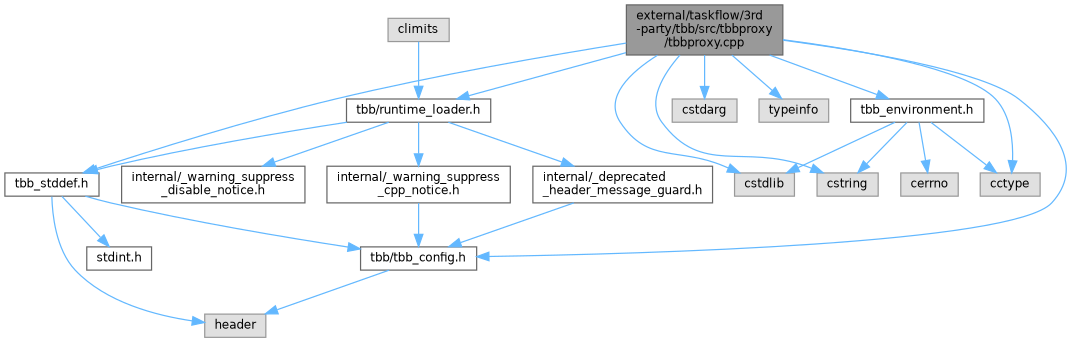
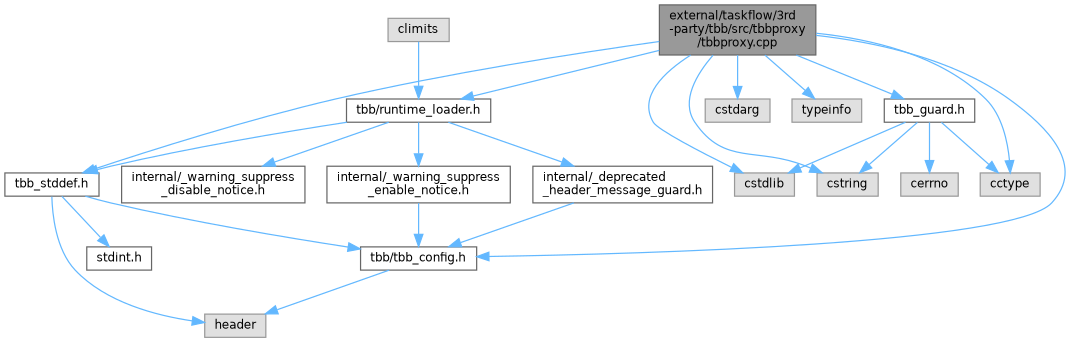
  digraph {
    node [color=grey40 fillcolor=white fontname=Helvetica fontsize=10 shape=box style=filled]
    edge [color=steelblue1 fontname=Helvetica fontsize=10 labelfontname=Helvetica labelfontsize=10 style=solid]
    n1 [color=gray40 fillcolor=grey60 fontcolor=black height=0.2 label="external/taskflow/3rd\l-party/tbb/src/tbbproxy\l/tbbproxy.cpp" width=0.4]
    n2 [height=0.2 label="tbb/tbb_config.h" width=0.4]
    n3 [height=0.2 label="tbb/runtime_loader.h" width=0.4]
    n4 [height=0.2 label="tbb_stddef.h" width=0.4]
-   n5 [height=0.2 label="tbb_environment.h" width=0.4]
+   n5 [height=0.2 label="tbb_guard.h" width=0.4]
    n6 [color=grey60 fillcolor="#E0E0E0" height=0.2 label=cstdlib width=0.4]
    n7 [color=grey60 fillcolor="#E0E0E0" height=0.2 label=cstring width=0.4]
    n8 [color=grey60 fillcolor="#E0E0E0" height=0.2 label=cctype width=0.4]
    n9 [color=grey60 fillcolor="#E0E0E0" height=0.2 label=cstdarg width=0.4]
    n10 [color=grey60 fillcolor="#E0E0E0" height=0.2 label=typeinfo width=0.4]
    n11 [color=grey60 fillcolor="#E0E0E0" height=0.2 label=header width=0.4]
    n12 [height=0.2 label="internal/_deprecated\l_header_message_guard.h" width=0.4]
-   n13 [height=0.2 label="internal/_warning_suppress\l_cpp_notice.h" width=0.4]
+   n13 [height=0.2 label="internal/_warning_suppress\l_enable_notice.h" width=0.4]
    n14 [height=0.2 label="internal/_warning_suppress\l_disable_notice.h" width=0.4]
    n15 [height=0.2 label="stdint.h" width=0.4]
    n16 [color=grey60 fillcolor="#E0E0E0" height=0.2 label=cerrno width=0.4]
    n17 [color=grey60 fillcolor="#E0E0E0" height=0.2 label=climits width=0.4]
    n1 -> n2
    n1 -> n3
    n1 -> n4
    n1 -> n5
    n1 -> n6
    n1 -> n7
    n1 -> n8
    n1 -> n9
    n1 -> n10
    n2 -> n11
    n3 -> n4
    n3 -> n12
    n3 -> n13
    n3 -> n14
    n4 -> n2
    n4 -> n11
    n4 -> n15
    n5 -> n6
    n5 -> n7
    n5 -> n8
    n5 -> n16
    n12 -> n2
    n13 -> n2
    n17 -> n3
  }
